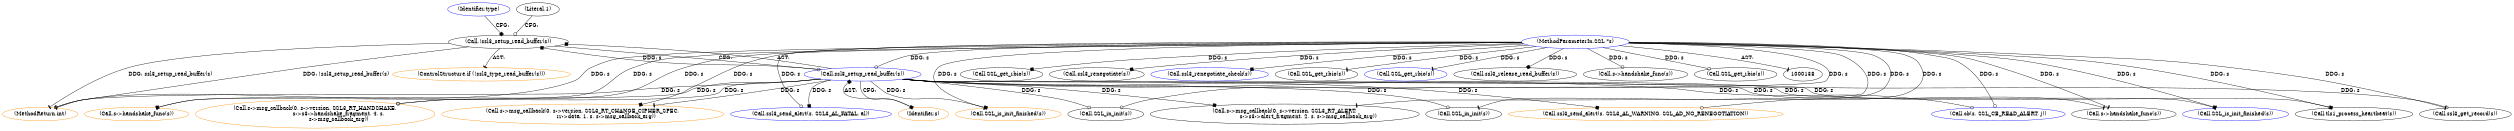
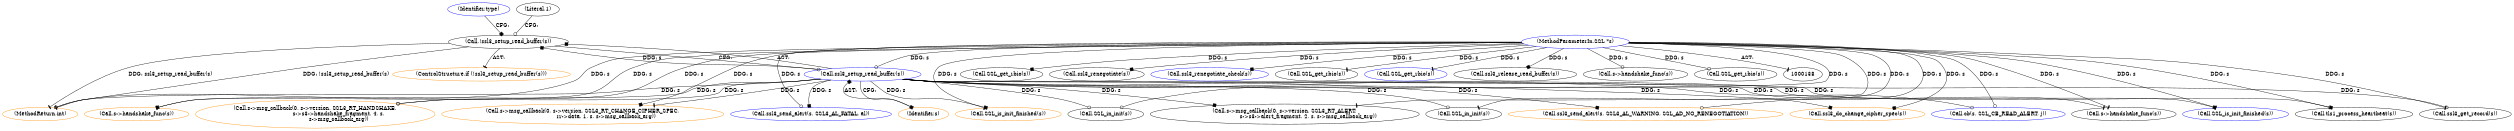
  digraph {
    node [color=black]
    edge [arrowhead=box]
    n1 [label="(Call,!ssl3_setup_read_buffer(s))"]
    n2 [color=blue label="(Call,ssl3_setup_read_buffer(s))"]
-   n3 [color=darkorange label="(ControlStructure,if (!ssl3_type_read_buffer(s)))"]
+   n3 [color=darkorange label="(ControlStructure,if (!ssl3_setup_read_buffer(s)))"]
    n4 [color=darkorange label="(MethodReturn,int)"]
    n5 [label="(Call,s->msg_callback(0, s->version, SSL3_RT_ALERT,\n                            s->s3->alert_fragment, 2, s, s->msg_callback_arg))"]
    n6 [color=darkorange label="(Call,s->handshake_func(s))"]
    n7 [label="(Call,tls1_process_heartbeat(s))"]
    n8 [color=darkorange label="(Call,ssl3_send_alert(s, SSL3_AL_WARNING, SSL_AD_NO_RENEGOTIATION))"]
    n9 [label="(Call,SSL_in_init(s))"]
    n10 [color=blue label="(Call,SSL_is_init_finished(s))"]
    n11 [label="(Call,SSL_in_init(s))"]
    n12 [color=darkorange label="(Call,s->msg_callback(0, s->version, SSL3_RT_HANDSHAKE,\n                            s->s3->handshake_fragment, 4, s,\n                            s->msg_callback_arg))"]
    n13 [color=darkorange label="(Call,SSL_is_init_finished(s))"]
    n14 [color=darkorange label="(Identifier,s)"]
+   n15 [color=darkorange label="(Call,ssl3_do_change_cipher_spec(s))"]
    n16 [label="(Call,ssl3_get_record(s))"]
    n17 [color=darkorange label="(Call,s->msg_callback(0, s->version, SSL3_RT_CHANGE_CIPHER_SPEC,\n                            rr->data, 1, s, s->msg_callback_arg))"]
    n18 [color=blue label="(Call,cb(s, SSL_CB_READ_ALERT, j))"]
    n19 [color=blue label="(Call,ssl3_send_alert(s, SSL3_AL_FATAL, al))"]
    n20 [label="(Call,s->handshake_func(s))"]
    n21 [color=blue label="(MethodParameterIn,SSL *s)"]
    n22 [label="(Call,SSL_get_rbio(s))"]
    n23 [label="(Call,ssl3_renegotiate(s))"]
    n24 [color=blue label="(Call,ssl3_renegotiate_check(s))"]
    n25 [label="(Call,SSL_get_rbio(s))"]
    n26 [color=blue label="(Call,SSL_get_rbio(s))"]
    n27 [label="(Call,ssl3_release_read_buffer(s))"]
    n28 [label="(Call,s->handshake_func(s))"]
    n29 [label="(Call,SSL_get_rbio(s))"]
    1000138
    n31 [color=blue label="(Identifier,type)"]
    n32 [label="(Literal,1)"]
    n1 -> n2 [arrowhead=odot label="CFG: "]
    n1 -> n3 [arrowhead=tee label="AST: "]
    n1 -> n4 [arrowhead=tee label="DDG: !ssl3_setup_read_buffer(s)"]
    n1 -> n4 [arrowhead=tee label="DDG: ssl3_setup_read_buffer(s)"]
    n2 -> n1 [label="AST: "]
    n2 -> n1 [label="DDG: s"]
    n2 -> n4 [arrowhead=odot label="DDG: s"]
    n2 -> n5 [label="DDG: s"]
    n2 -> n6 [label="DDG: s"]
    n2 -> n7 [label="DDG: s"]
    n2 -> n8 [label="DDG: s"]
    n2 -> n9 [arrowhead=odot label="DDG: s"]
    n2 -> n10 [label="DDG: s"]
    n2 -> n11 [arrowhead=odot label="DDG: s"]
    n2 -> n12 [arrowhead=odot label="DDG: s"]
    n2 -> n13 [label="DDG: s"]
    n2 -> n14 [label="CFG: "]
+   n2 -> n15 [label="DDG: s"]
    n2 -> n16 [arrowhead=odot label="DDG: s"]
    n2 -> n17 [arrowhead=tee label="DDG: s"]
    n2 -> n18 [arrowhead=odot label="DDG: s"]
    n2 -> n19 [label="DDG: s"]
    n2 -> n20 [arrowhead=tee label="DDG: s"]
    n14 -> n2 [label="AST: "]
    n21 -> n2 [arrowhead=odot label="DDG: s"]
    n21 -> n4 [arrowhead=odot label="DDG: s"]
    n21 -> n5 [arrowhead=tee label="DDG: s"]
    n21 -> n6 [arrowhead=tee label="DDG: s"]
    n21 -> n7 [arrowhead=odot label="DDG: s"]
    n21 -> n8 [arrowhead=odot label="DDG: s"]
    n21 -> n9 [arrowhead=tee label="DDG: s"]
    n21 -> n10 [arrowhead=tee label="DDG: s"]
    n21 -> n11 [arrowhead=odot label="DDG: s"]
    n21 -> n12 [arrowhead=odot label="DDG: s"]
    n21 -> n13 [arrowhead=tee label="DDG: s"]
+   n21 -> n15 [label="DDG: s"]
    n21 -> n16 [arrowhead=tee label="DDG: s"]
    n21 -> n17 [label="DDG: s"]
    n21 -> n18 [arrowhead=odot label="DDG: s"]
    n21 -> n19 [arrowhead=odot label="DDG: s"]
    n21 -> n20 [arrowhead=tee label="DDG: s"]
    n21 -> n22 [label="DDG: s"]
    n21 -> n23 [label="DDG: s"]
    n21 -> n24 [label="DDG: s"]
    n21 -> n25 [arrowhead=tee label="DDG: s"]
    n21 -> n26 [arrowhead=tee label="DDG: s"]
    n21 -> n27 [label="DDG: s"]
    n21 -> n28 [arrowhead=odot label="DDG: s"]
    n21 -> n29 [arrowhead=odot label="DDG: s"]
    n21 -> 1000138 [arrowhead=tee label="AST: "]
    n31 -> n1 [label="CFG: "]
    n32 -> n1 [arrowhead=odot label="CFG: "]
  }
